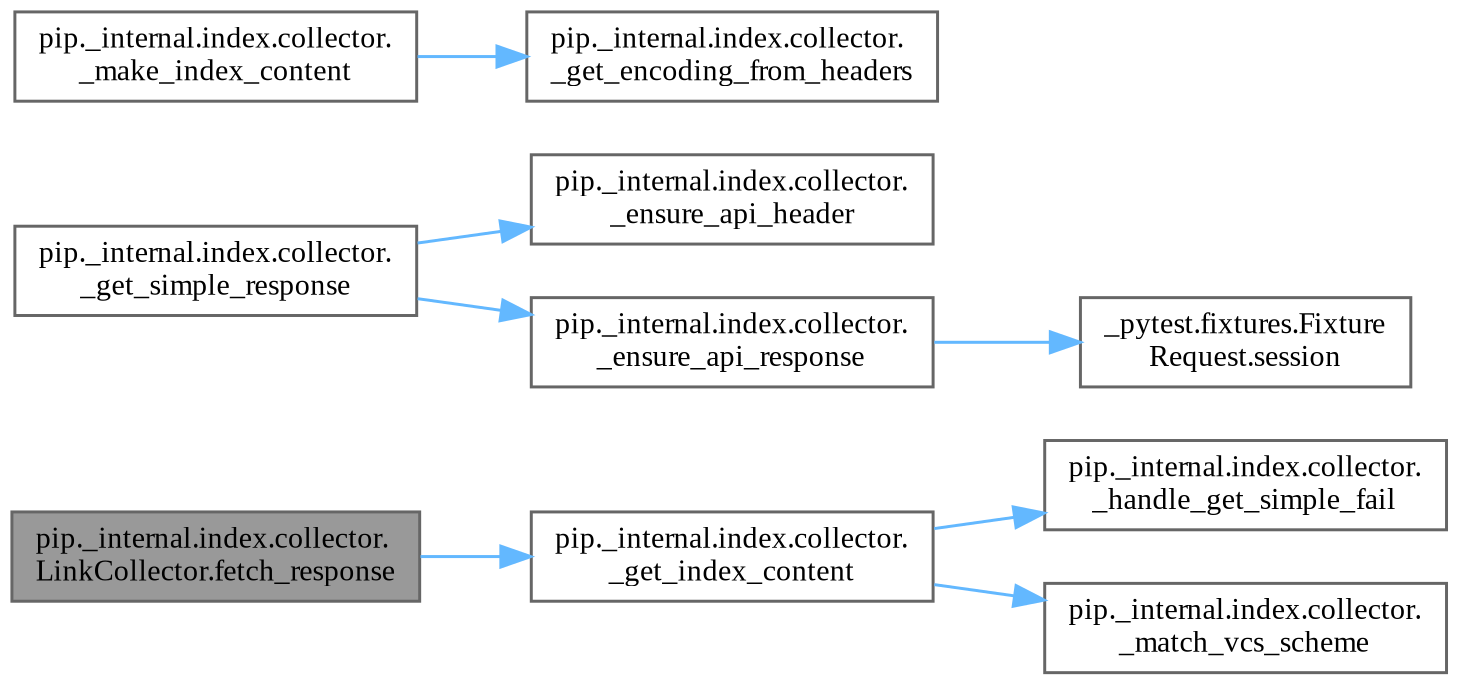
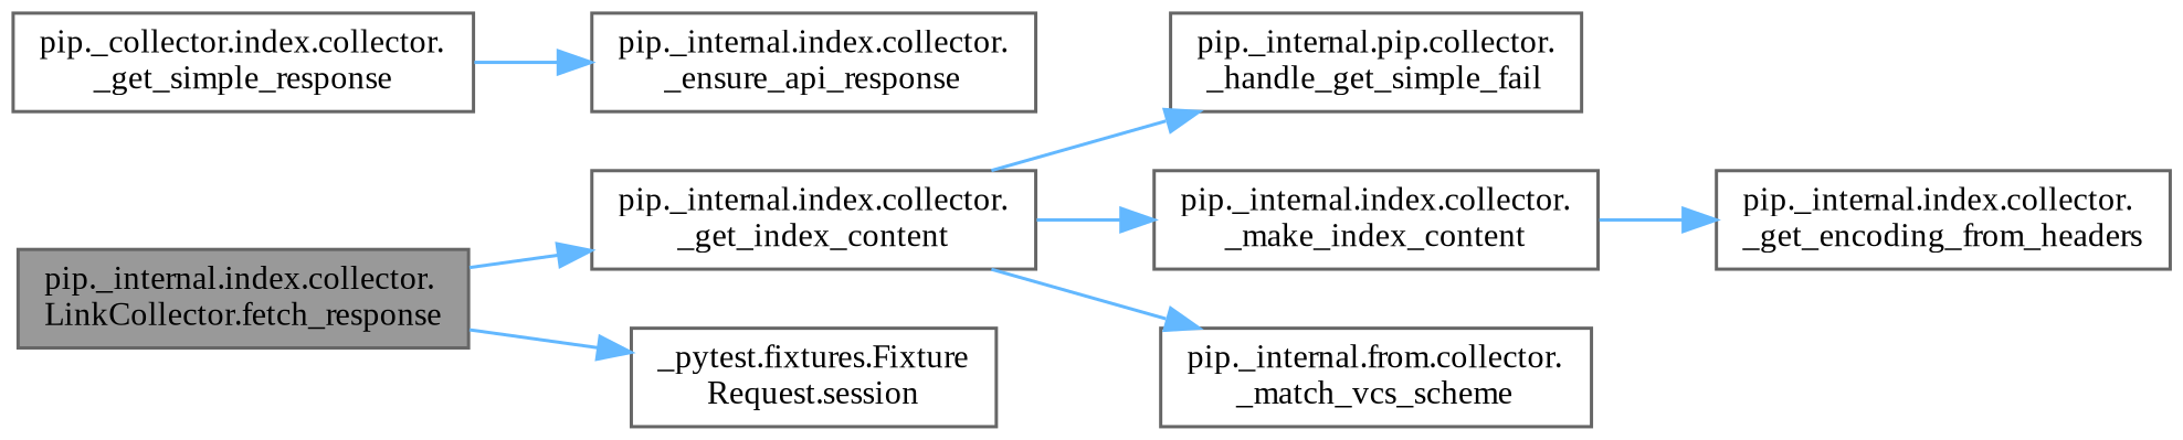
  digraph {
    fontname="Liberation Serif"
    rankdir=LR
    node [color=grey40 fillcolor=white fontname="Liberation Serif" fontsize=10 shape=box style=filled]
    edge [color=steelblue1 fontname="Liberation Serif" fontsize=10 labelfontname=Helvetica labelfontsize=10 style=solid]
    n1 [color=gray40 fillcolor=grey60 fontcolor=black height=0.2 label="pip._internal.index.collector.\lLinkCollector.fetch_response" width=0.4]
    n2 [height=0.2 label="pip._internal.index.collector.\l_get_index_content" width=0.4]
    n3 [height=0.2 label="_pytest.fixtures.Fixture\lRequest.session" width=0.4]
-   n4 [height=0.2 label="pip._internal.index.collector.\l_handle_get_simple_fail" width=0.4]
+   n4 [height=0.2 label="pip._internal.pip.collector.\l_handle_get_simple_fail" width=0.4]
    n5 [height=0.2 label="pip._internal.index.collector.\l_make_index_content" width=0.4]
-   n6 [height=0.2 label="pip._internal.index.collector.\l_match_vcs_scheme" width=0.4]
-   n7 [height=0.2 label="pip._internal.index.collector.\l_get_simple_response" width=0.4]
-   n8 [height=0.2 label="pip._internal.index.collector.\l_ensure_api_header" width=0.4]
+   n6 [height=0.2 label="pip._internal.from.collector.\l_match_vcs_scheme" width=0.4]
+   n7 [height=0.2 label="pip._collector.index.collector.\l_get_simple_response" width=0.4]
    n9 [height=0.2 label="pip._internal.index.collector.\l_ensure_api_response" width=0.4]
    n10 [height=0.2 label="pip._internal.index.collector.\l_get_encoding_from_headers" width=0.4]
    n1 -> n2
-   n9 -> n3
+   n1 -> n3
    n2 -> n4
+   n2 -> n5
    n2 -> n6
    n5 -> n10
-   n7 -> n8
    n7 -> n9
  }
